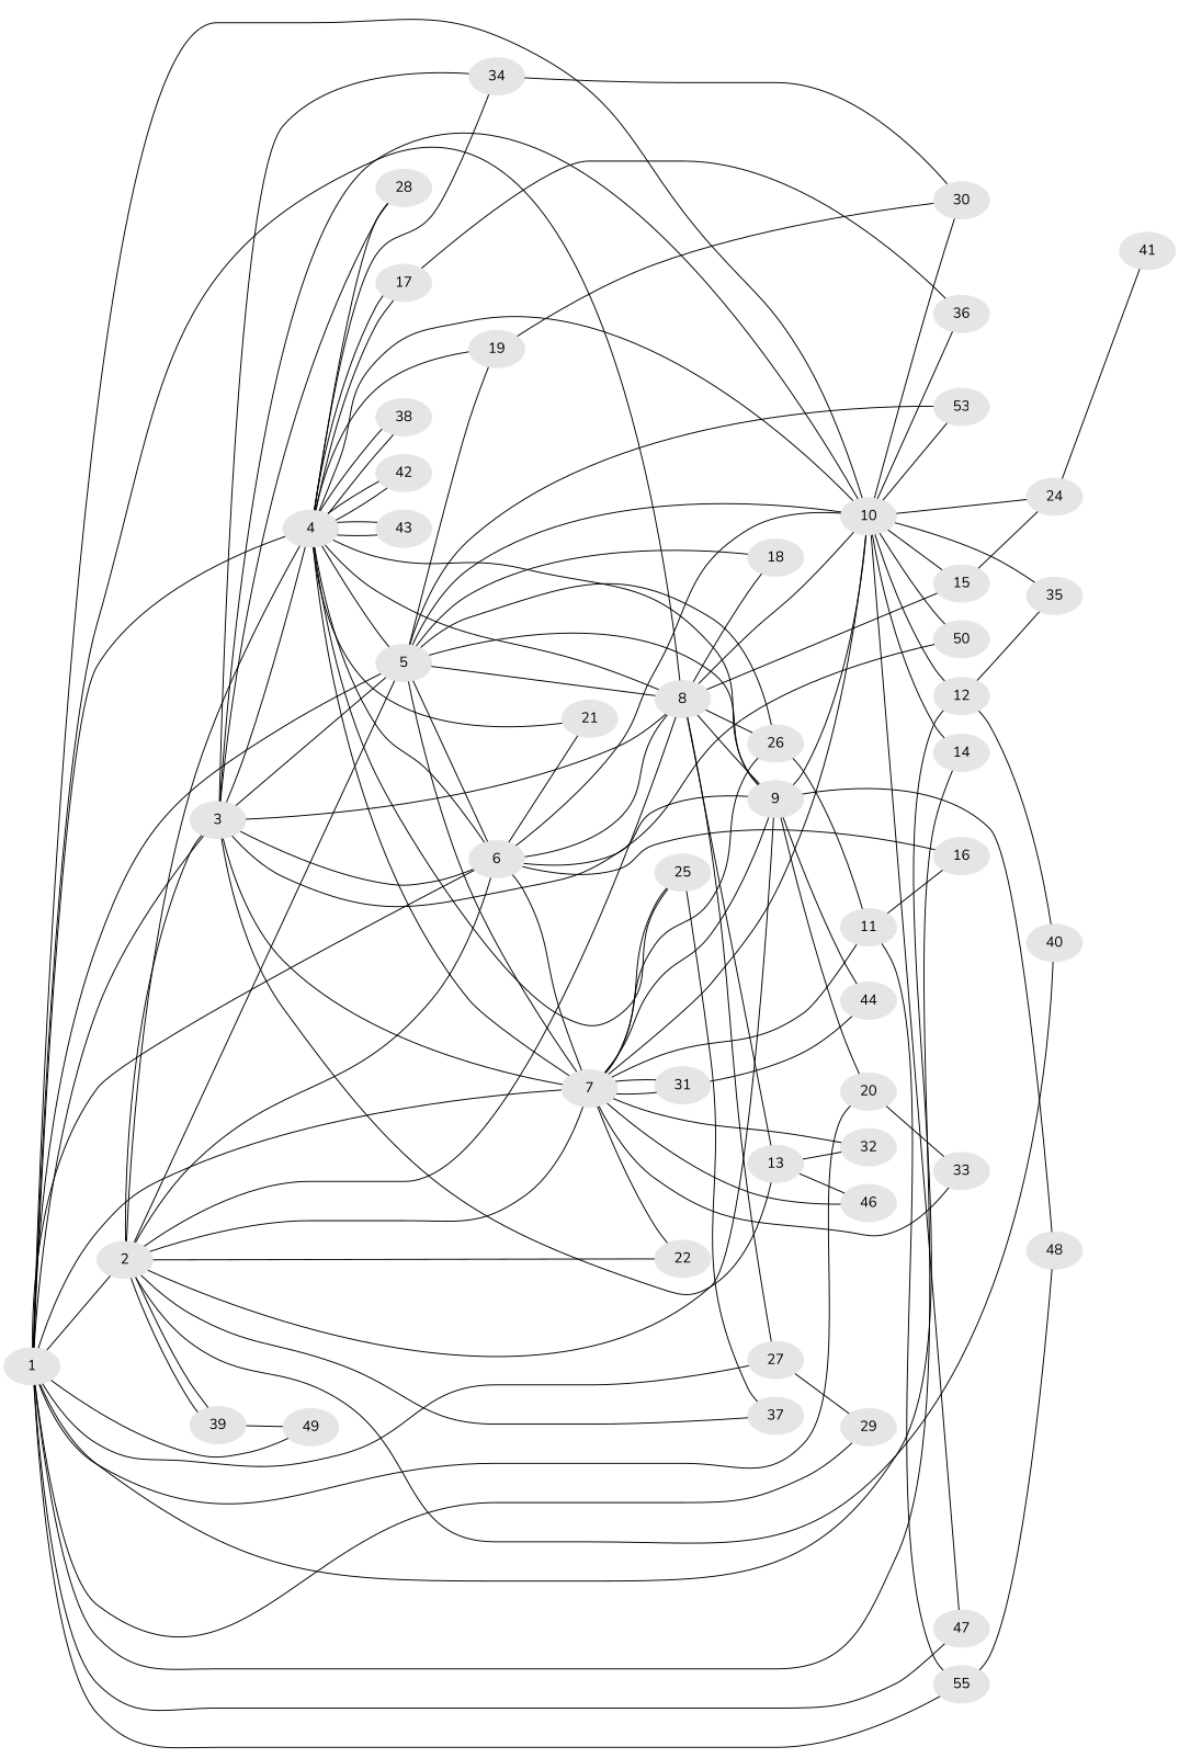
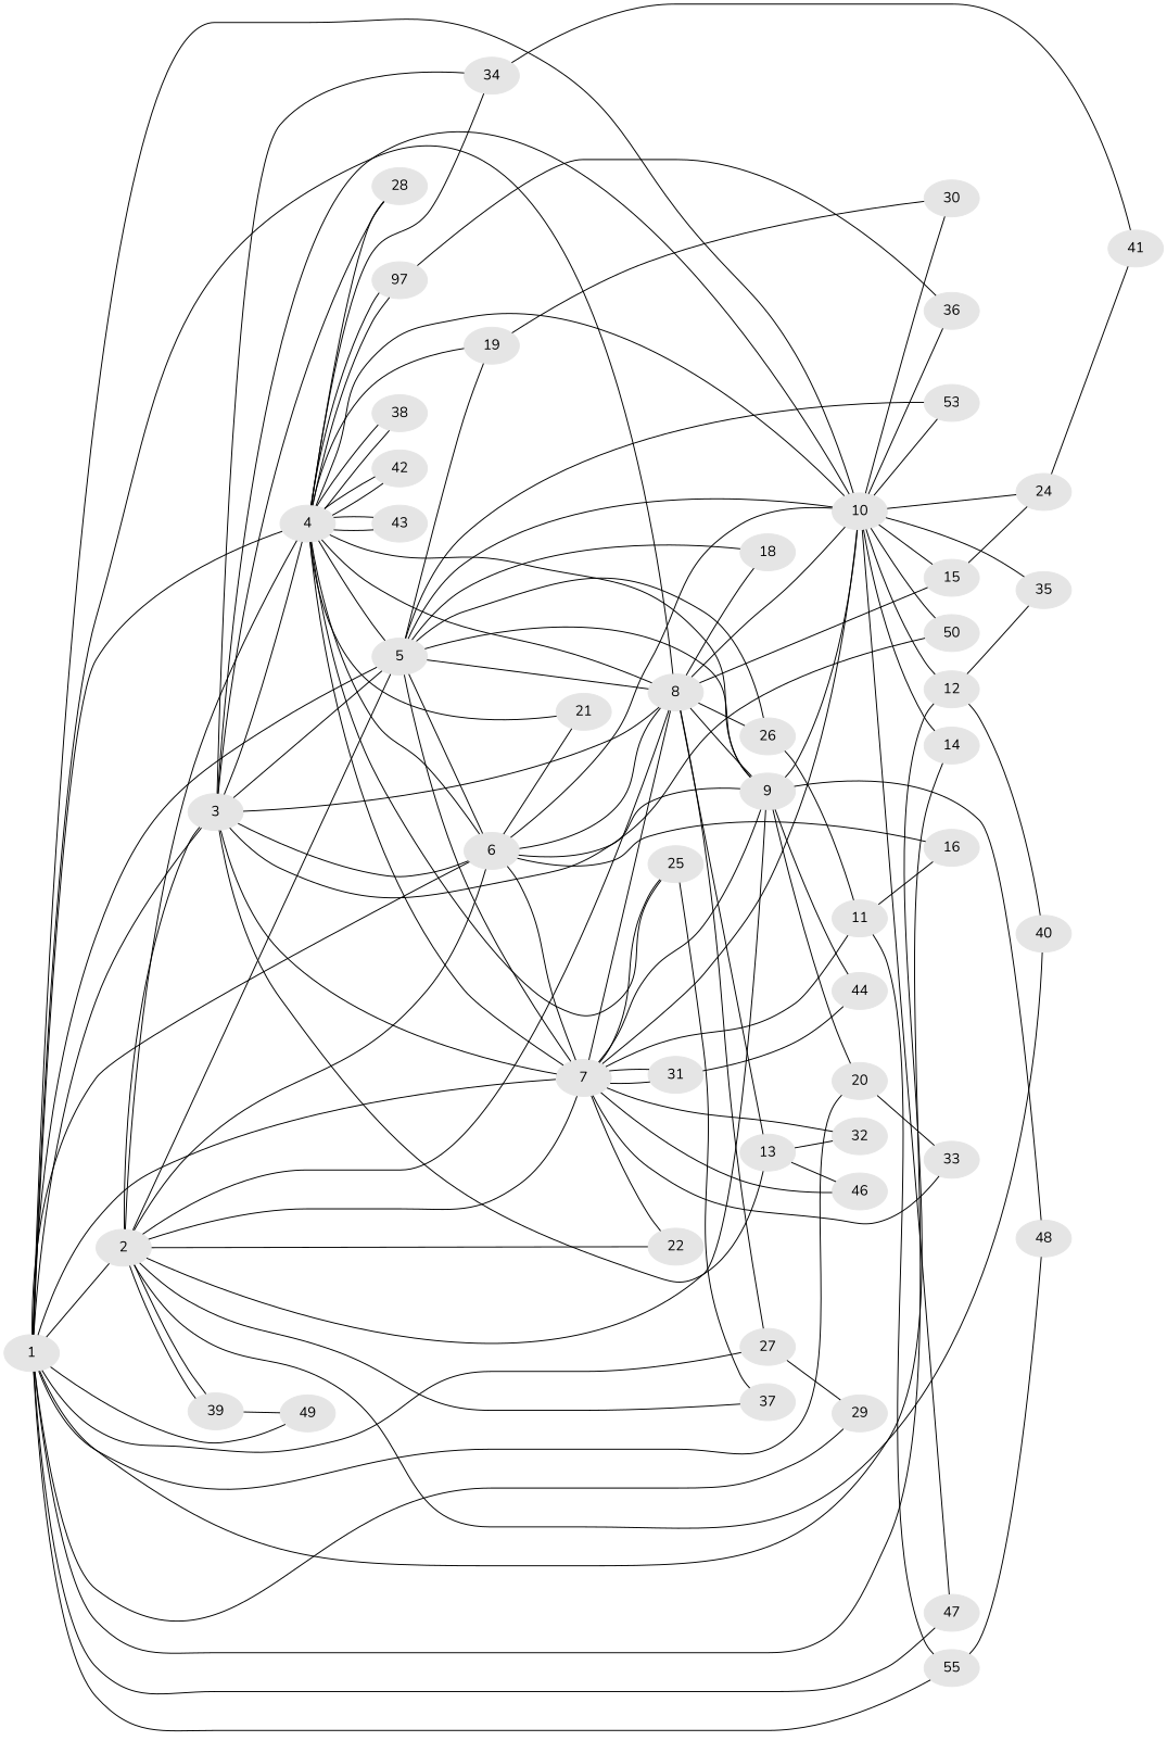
  graph {
    fontname=Nunito
    rankdir=LR
    node [color=gray90 fontname=Nunito style=filled]
    edge [fontname=Nunito]
    1
    2
    3
    4
    5
    6
    7
    8
    10
    12
    14
    20
    27
    29
    n15 [label=55]
    47
    49
    9
    22
    37
    39
    40
    13
    28
    34
    50
-   17
+   17 [label=97]
    19
    21
    25
    38
    42
    43
    18
    n35 [label=53]
    26
    16
    11
    31
    32
    33
    46
    15
    44
    48
    24
    30
    35
    36
    41
    1 -- 2
    1 -- 3
    1 -- 4
    1 -- 5
    1 -- 6
    1 -- 7
    1 -- 8
    1 -- 10
    1 -- 12
    1 -- 14
    1 -- 20
    1 -- 27
    1 -- 29
    1 -- n15
    1 -- 47
    1 -- 49
    2 -- 3
    2 -- 4
    2 -- 5
    2 -- 6
    2 -- 7
    2 -- 8
    2 -- 9
    2 -- 22
    2 -- 37
    2 -- 39
    2 -- 39
    2 -- 40
    3 -- 4
    3 -- 5
    3 -- 6
    3 -- 7
    3 -- 8
    3 -- 10
    3 -- 13
    3 -- 28
    3 -- 34
    3 -- 50
    4 -- 5
    4 -- 6
    4 -- 7
    4 -- 8
    4 -- 10
    4 -- 9
    4 -- 28
    4 -- 34
    4 -- 17
    4 -- 17
    4 -- 19
    4 -- 21
    4 -- 25
    4 -- 38
    4 -- 38
    4 -- 42
    4 -- 42
    4 -- 43
    4 -- 43
    5 -- 6
    5 -- 7
    5 -- 8
    5 -- 10
    5 -- 9
    5 -- 19
    5 -- 18
    5 -- n35
    5 -- 26
    6 -- 7
    6 -- 8
    6 -- 10
    6 -- 9
    6 -- 21
    6 -- 16
-   7 -- 26
+   7 -- 8
    7 -- 10
    7 -- 9
    7 -- 22
    7 -- 25
    7 -- 11
    7 -- 31
    7 -- 31
    7 -- 32
    7 -- 33
    7 -- 46
    8 -- 10
    8 -- 27
    8 -- 9
    8 -- 13
    8 -- 18
    8 -- 26
    8 -- 15
    10 -- 12
    10 -- 14
    10 -- 47
    10 -- 50
    10 -- n35
    10 -- 15
    10 -- 24
    10 -- 30
    10 -- 35
    10 -- 36
    12 -- 40
    12 -- 35
    20 -- 33
    27 -- 29
    n15 -- 48
    9 -- 10
    9 -- 20
    9 -- 44
    9 -- 48
    39 -- 49
    13 -- 32
    13 -- 46
-   34 -- 30
+   34 -- 41
    17 -- 36
    19 -- 30
    25 -- 37
    26 -- 11
    11 -- n15
    11 -- 16
    31 -- 44
    15 -- 24
    24 -- 41
  }
